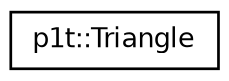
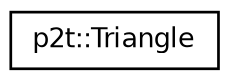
  digraph {
    rankdir=LR
-   n1 [color=black fillcolor=white fontname=Helvetica fontsize=10 height=0.2 label="p1t::Triangle" shape=record style=filled width=0.4]
+   n1 [color=black fillcolor=white fontname=Helvetica fontsize=10 height=0.2 label="p2t::Triangle" shape=record style=filled width=0.4]
  }
